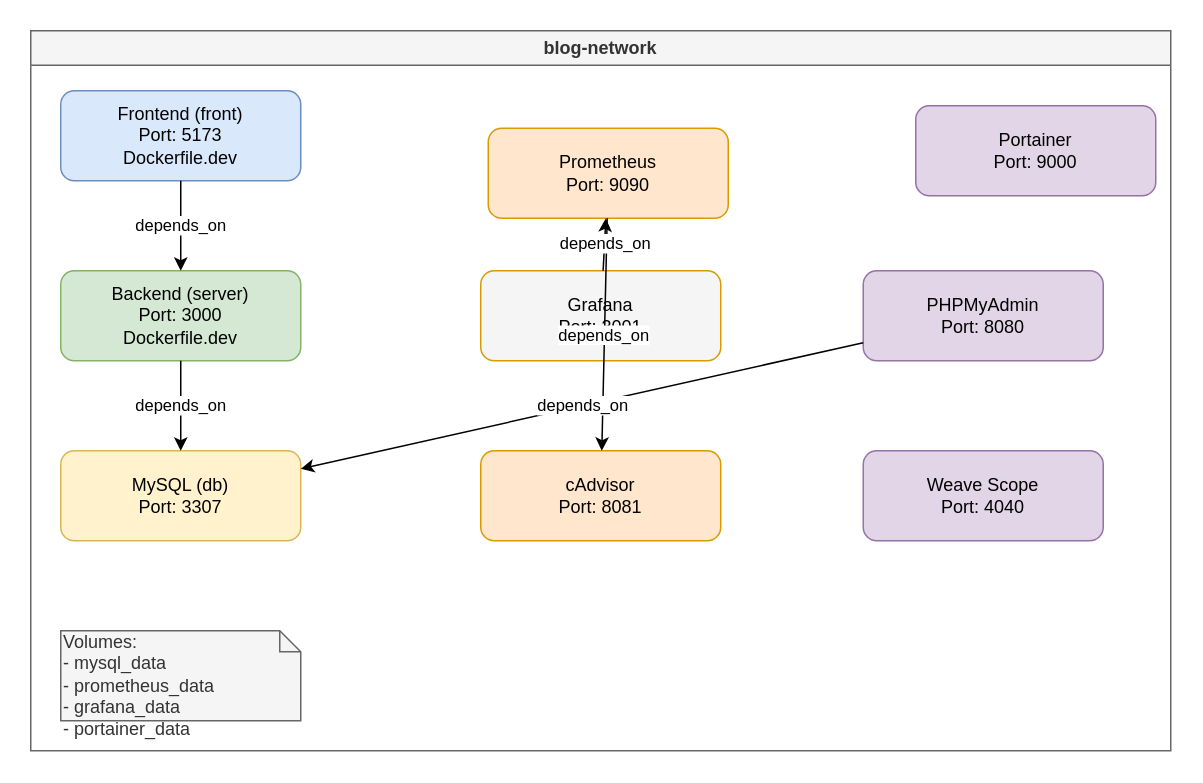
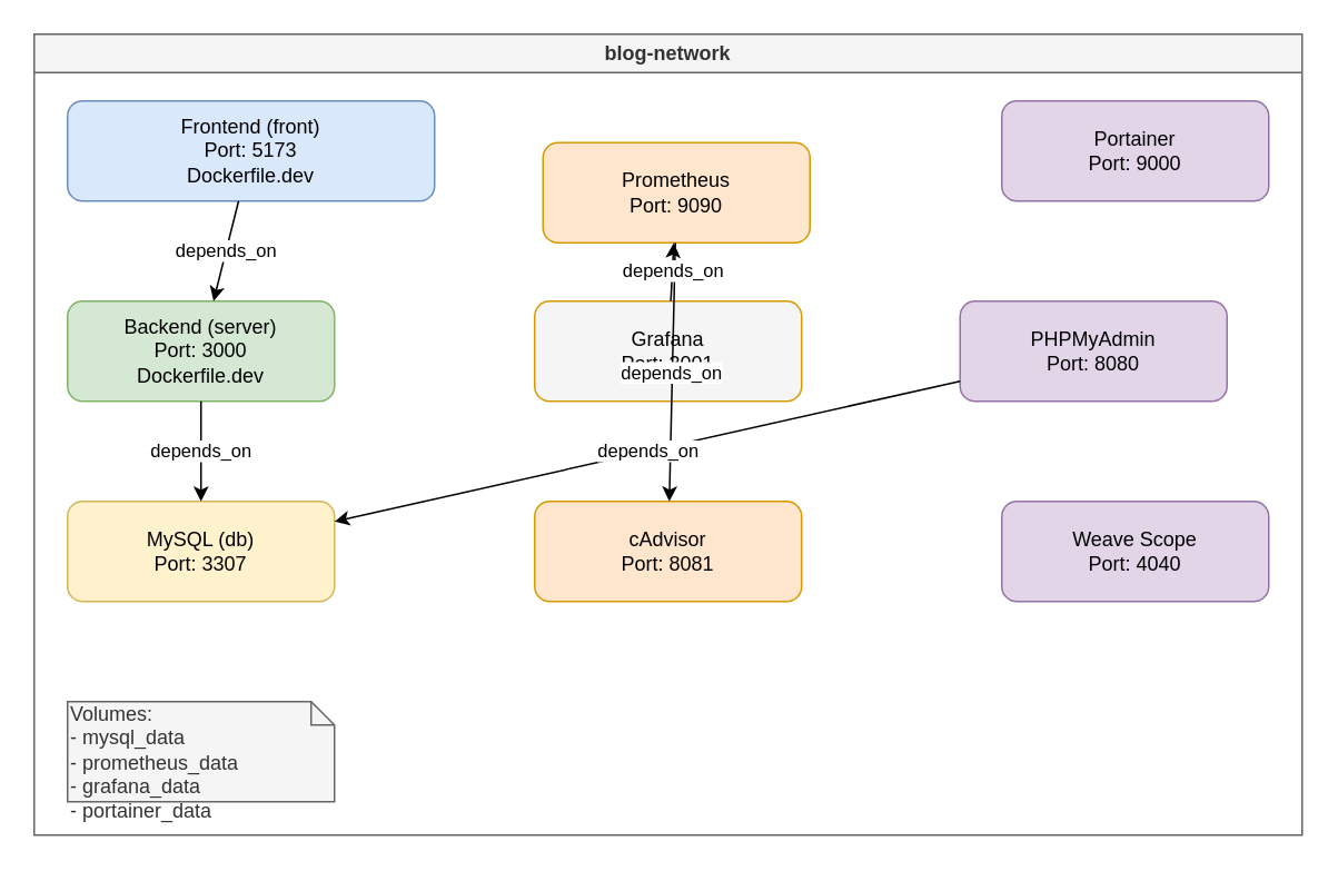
  <mxCell id="0" />
  <mxCell id="1" parent="0" />
  <mxCell id="2" value="blog-network" style="swimlane;whiteSpace=wrap;html=1;fillColor=#f5f5f5;strokeColor=#666666;fontColor=#333333;" vertex="1" parent="1"><mxGeometry x="20" y="20" width="760" height="480" as="geometry" /></mxCell>
- <mxCell id="3" value="Frontend (front)&#10;Port: 5173&#10;Dockerfile.dev" style="rounded=1;whiteSpace=wrap;html=1;fillColor=#dae8fc;strokeColor=#6c8ebf;" vertex="1" parent="1"><mxGeometry x="40" y="60" width="160" height="60" as="geometry" /></mxCell>
+ <mxCell id="3" value="Frontend (front)&#10;Port: 5173&#10;Dockerfile.dev" style="rounded=1;whiteSpace=wrap;html=1;fillColor=#dae8fc;strokeColor=#6c8ebf;" vertex="1" parent="1"><mxGeometry x="40" y="60" width="220" height="60" as="geometry" /></mxCell>
  <mxCell id="4" value="Backend (server)&#10;Port: 3000&#10;Dockerfile.dev" style="rounded=1;whiteSpace=wrap;html=1;fillColor=#d5e8d4;strokeColor=#82b366;" vertex="1" parent="1"><mxGeometry x="40" y="180" width="160" height="60" as="geometry" /></mxCell>
  <mxCell id="5" value="MySQL (db)&#10;Port: 3307" style="rounded=1;whiteSpace=wrap;html=1;fillColor=#fff2cc;strokeColor=#d6b656;" vertex="1" parent="1"><mxGeometry x="40" y="300" width="160" height="60" as="geometry" /></mxCell>
  <mxCell id="6" value="Prometheus&#10;Port: 9090" style="rounded=1;whiteSpace=wrap;html=1;fillColor=#ffe6cc;strokeColor=#d79b00;" vertex="1" parent="1"><mxGeometry x="325" y="85" width="160" height="60" as="geometry" /></mxCell>
  <mxCell id="7" value="Grafana&#10;Port: 3001" style="rounded=1;whiteSpace=wrap;html=1;fillColor=#f5f5f5;strokeColor=#d79b00;" vertex="1" parent="1"><mxGeometry x="320" y="180" width="160" height="60" as="geometry" /></mxCell>
  <mxCell id="8" value="cAdvisor&#10;Port: 8081" style="rounded=1;whiteSpace=wrap;html=1;fillColor=#ffe6cc;strokeColor=#d79b00;" vertex="1" parent="1"><mxGeometry x="320" y="300" width="160" height="60" as="geometry" /></mxCell>
- <mxCell id="9" value="Portainer&#10;Port: 9000" style="rounded=1;whiteSpace=wrap;html=1;fillColor=#e1d5e7;strokeColor=#9673a6;" vertex="1" parent="1"><mxGeometry x="610" y="70" width="160" height="60" as="geometry" /></mxCell>
+ <mxCell id="9" value="Portainer&#10;Port: 9000" style="rounded=1;whiteSpace=wrap;html=1;fillColor=#e1d5e7;strokeColor=#9673a6;" vertex="1" parent="1"><mxGeometry x="600" y="60" width="160" height="60" as="geometry" /></mxCell>
  <mxCell id="10" value="PHPMyAdmin&#10;Port: 8080" style="rounded=1;whiteSpace=wrap;html=1;fillColor=#e1d5e7;strokeColor=#9673a6;" vertex="1" parent="1"><mxGeometry x="575" y="180" width="160" height="60" as="geometry" /></mxCell>
- <mxCell id="11" value="Weave Scope&#10;Port: 4040" style="rounded=1;whiteSpace=wrap;html=1;fillColor=#e1d5e7;strokeColor=#9673a6;" vertex="1" parent="1"><mxGeometry x="575" y="300" width="160" height="60" as="geometry" /></mxCell>
+ <mxCell id="11" value="Weave Scope&#10;Port: 4040" style="rounded=1;whiteSpace=wrap;html=1;fillColor=#e1d5e7;strokeColor=#9673a6;" vertex="1" parent="1"><mxGeometry x="600" y="300" width="160" height="60" as="geometry" /></mxCell>
  <mxCell id="12" value="depends_on" style="endArrow=classic;html=1;rounded=0;" edge="1" parent="1" source="3" target="4"><mxGeometry relative="1" as="geometry" /></mxCell>
  <mxCell id="13" value="depends_on" style="endArrow=classic;html=1;rounded=0;" edge="1" parent="1" source="4" target="5"><mxGeometry relative="1" as="geometry" /></mxCell>
  <mxCell id="14" value="depends_on" style="endArrow=classic;html=1;rounded=0;" edge="1" parent="1" source="6" target="8"><mxGeometry relative="1" as="geometry" /></mxCell>
  <mxCell id="15" value="depends_on" style="endArrow=classic;html=1;rounded=0;" edge="1" parent="1" source="7" target="6"><mxGeometry relative="1" as="geometry" /></mxCell>
  <mxCell id="16" value="depends_on" style="endArrow=classic;html=1;rounded=0;" edge="1" parent="1" source="10" target="5"><mxGeometry relative="1" as="geometry" /></mxCell>
  <mxCell id="17" value="Volumes:&#10;- mysql_data&#10;- prometheus_data&#10;- grafana_data&#10;- portainer_data" style="shape=note;whiteSpace=wrap;html=1;size=14;verticalAlign=top;align=left;spacingTop=-6;fillColor=#f5f5f5;strokeColor=#666666;fontColor=#333333;" vertex="1" parent="1"><mxGeometry x="40" y="420" width="160" height="60" as="geometry" /></mxCell>
